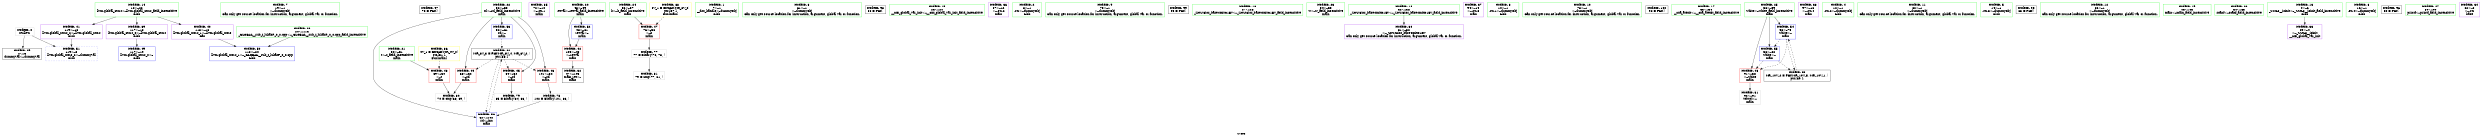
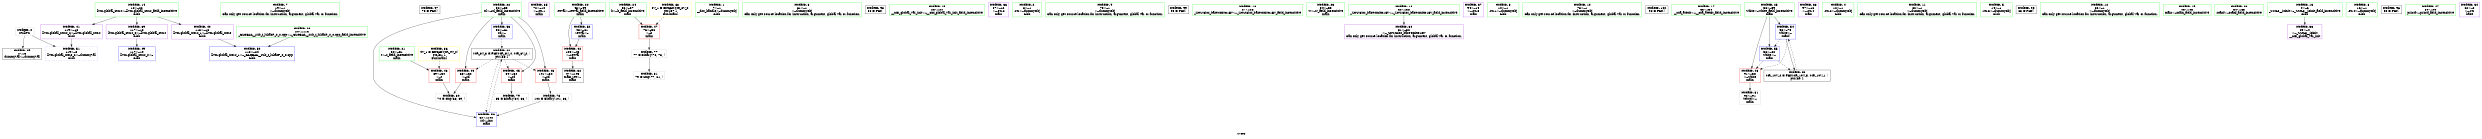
  digraph {
    label=SVFG
    node [color=green shape=record]
    edge [style=solid]
    n1 [color=grey label="{NodeID: 0\nNullPtr}"]
    n2 [color=black label="{NodeID: 29\n2\<--3\ndummyVal\<--dummyVal\n}"]
    n3 [color=blue label="{NodeID: 51\n119\<--3\nllvm.global_ctors_2\<--dummyVal\nGlob }" style=dotted]
    n4 [label="{NodeID: 7\n19\<--1\n\<--dummyObj\nCan only get source location for instruction, argument, global var or function.}"]
    n5 [color=black label="{NodeID: 97\n73 = PHI()\n}"]
    n6 [label="{NodeID: 14\n18\<--22\nllvm.global_ctors\<--llvm.global_ctors_field_insensitive\nGlob }"]
    n7 [color=purple label="{NodeID: 39\n117\<--18\nllvm.global_ctors_0\<--llvm.global_ctors\nGlob }"]
-   n8 [color=purple label="{NodeID: 40\n118\<--18\nllvm.global_ctors_1\<--llvm.global_ctors\nCan }"]
+   n8 [color=purple label="{NodeID: 40\n118\<--18\nllvm.global_ctors_1\<--llvm.global_ctors\nGlob }"]
    n9 [color=purple label="{NodeID: 41\n119\<--18\nllvm.global_ctors_2\<--llvm.global_ctors\nGlob }"]
    n10 [color=blue label="{NodeID: 49\n117\<--19\nllvm.global_ctors_0\<--\nGlob }"]
    n11 [color=blue label="{NodeID: 50\n118\<--20\nllvm.global_ctors_1\<--_GLOBAL__sub_I_lukasP_0_0.cpp\nGlob }"]
    n12 [label="{NodeID: 21\n50\<--51\nt\<--t_field_insensitive\nmain\n}"]
    n13 [color=red label="{NodeID: 43\n69\<--50\n\<--t\nmain\n}"]
    n14 [color=grey label="{NodeID: 80\n70 = cmp(68, 69, )\n}"]
    n15 [label="{NodeID: 28\n20\<--113\n_GLOBAL__sub_I_lukasP_0_0.cpp\<--_GLOBAL__sub_I_lukasP_0_0.cpp_field_insensitive\n}"]
    n16 [color=purple label="{NodeID: 35\n72\<--10\n\<--.str.1\nmain\n}"]
    n17 [color=red label="{NodeID: 42\n105\<--48\n\<--retval\nmain\n}"]
    n18 [color=black label="{NodeID: 32\n47\<--105\nmain_ret\<--\nmain\n}"]
    n19 [color=blue label="{NodeID: 56\n52\<--102\nsd\<--inc\nmain\n}"]
    n20 [color=black label="{NodeID: 82\nMR_6V_3 = PHI(MR_6V_4, MR_6V_2, )\npts\{53 \}\n}"]
    n21 [color=red label="{NodeID: 44\n68\<--52\n\<--sd\nmain\n}"]
    n22 [color=red label="{NodeID: 45\n84\<--52\n\<--sd\nmain\n}"]
    n23 [color=red label="{NodeID: 46\n101\<--52\n\<--sd\nmain\n}"]
    n24 [color=grey label="{NodeID: 79\n85 = Binary(84, 86, )\n}"]
    n25 [color=grey label="{NodeID: 78\n102 = Binary(101, 86, )\n}"]
    n26 [color=grey label="{NodeID: 77\n77 = Binary(76, 78, )\n}"]
    n27 [color=grey label="{NodeID: 81\n79 = cmp(77, 61, )\n}"]
    n28 [label="{NodeID: 1\n7\<--1\n__dso_handle\<--dummyObj\nGlob }"]
    n29 [label="{NodeID: 8\n61\<--1\n\<--dummyObj\nCan only get source location for instruction, argument, global var or function.}"]
    n30 [color=black label="{NodeID: 98\n88 = PHI()\n}"]
    n31 [label="{NodeID: 15\n23\<--24\n__cxx_global_var_init\<--__cxx_global_var_init_field_insensitive\n}"]
    n32 [label="{NodeID: 22\n52\<--53\nsd\<--sd_field_insensitive\nmain\n}"]
    n33 [color=blue label="{NodeID: 53\n52\<--61\nsd\<--\nmain\n}"]
    n34 [color=purple label="{NodeID: 36\n87\<--12\n\<--.str.2\nmain\n}"]
    n35 [label="{NodeID: 2\n8\<--1\n.str\<--dummyObj\nGlob }"]
    n36 [label="{NodeID: 9\n75\<--1\n\<--dummyObj\nCan only get source location for instruction, argument, global var or function.}"]
    n37 [color=black label="{NodeID: 99\n95 = PHI()\n}"]
    n38 [label="{NodeID: 16\n27\<--28\n_ZNSt8ios_base4InitC1Ev\<--_ZNSt8ios_base4InitC1Ev_field_insensitive\n}"]
    n39 [label="{NodeID: 23\n54\<--55\nw\<--w_field_insensitive\nmain\n}"]
    n40 [color=purple label="{NodeID: 30\n31\<--32\n\<--_ZNSt8ios_base4InitD1Ev\nCan only get source location for instruction, argument, global var or function.}"]
    n41 [color=purple label="{NodeID: 37\n94\<--14\n\<--.str.3\nmain\n}"]
    n42 [color=yellow label="{NodeID: 86\n4V_1 = ENCHI(MR_4V_0)\npts\{51 \}\nFun[main]}" style=double]
    n43 [label="{NodeID: 3\n10\<--1\n.str.1\<--dummyObj\nGlob }"]
    n44 [label="{NodeID: 10\n78\<--1\n\<--dummyObj\nCan only get source location for instruction, argument, global var or function.}"]
    n45 [color=black label="{NodeID: 100\n98 = PHI()\n}"]
    n46 [label="{NodeID: 17\n33\<--34\n__cxa_atexit\<--__cxa_atexit_field_insensitive\n}"]
    n47 [label="{NodeID: 24\n56\<--57\nb\<--b_field_insensitive\nmain\n}"]
    n48 [color=red label="{NodeID: 47\n76\<--56\n\<--b\nmain\n}"]
    n49 [color=grey label="{NodeID: 31\n92\<--91\ntobool\<--\nmain\n}"]
    n50 [color=purple label="{NodeID: 38\n97\<--16\n\<--.str.4\nmain\n}"]
    n51 [color=blue label="{NodeID: 52\n48\<--61\nretval\<--\nmain\n}"]
    n52 [label="{NodeID: 4\n12\<--1\n.str.2\<--dummyObj\nGlob }"]
    n53 [label="{NodeID: 11\n82\<--1\n\<--dummyObj\nCan only get source location for instruction, argument, global var or function.}"]
    n54 [label="{NodeID: 18\n32\<--38\n_ZNSt8ios_base4InitD1Ev\<--_ZNSt8ios_base4InitD1Ev_field_insensitive\n}"]
    n55 [label="{NodeID: 25\n58\<--59\nwhite\<--white_field_insensitive\nmain\n}"]
    n56 [color=red label="{NodeID: 48\n91\<--58\n\<--white\nmain\n}"]
-   n57 [color=blue label="{NodeID: 54\n58\<--75\nwhite\<--\nmain\n}"]
+   n57 [color=blue label="{NodeID: 54\n58\<--75\nwhite\<--\nscanf\n}"]
    n58 [color=blue label="{NodeID: 55\n58\<--82\nwhite\<--\nmain\n}"]
    n59 [color=black label="{NodeID: 83\nMR_10V_2 = PHI(MR_10V_5, MR_10V_1, )\npts\{59 \}\n}"]
    n60 [color=yellow label="{NodeID: 88\n8V_1 = ENCHI(MR_8V_0)\npts\{57 \}\nFun[main]}" style=double]
    n61 [label="{NodeID: 5\n14\<--1\n.str.3\<--dummyObj\nGlob }"]
    n62 [color=black label="{NodeID: 95\n63 = PHI()\n}"]
    n63 [label="{NodeID: 12\n86\<--1\n\<--dummyObj\nCan only get source location for instruction, argument, global var or function.}"]
    n64 [label="{NodeID: 19\n45\<--46\nmain\<--main_field_insensitive\n}"]
    n65 [label="{NodeID: 26\n64\<--65\nscanf\<--scanf_field_insensitive\n}"]
    n66 [color=purple label="{NodeID: 33\n29\<--4\n\<--_ZStL8__ioinit\n__cxx_global_var_init\n}"]
    n67 [label="{NodeID: 6\n16\<--1\n.str.4\<--dummyObj\nGlob }"]
    n68 [color=black label="{NodeID: 96\n30 = PHI()\n}"]
    n69 [label="{NodeID: 13\n4\<--6\n_ZStL8__ioinit\<--_ZStL8__ioinit_field_insensitive\nGlob }"]
    n70 [label="{NodeID: 20\n48\<--49\nretval\<--retval_field_insensitive\nmain\n}"]
    n71 [label="{NodeID: 27\n89\<--90\nprintf\<--printf_field_insensitive\n}"]
    n72 [color=purple label="{NodeID: 34\n62\<--8\n\<--.str\nbase\n}"]
    n1 -> n2
    n1 -> n3
    n6 -> n7
    n6 -> n8
    n6 -> n9
    n7 -> n10
    n8 -> n11
    n9 -> n3
    n12 -> n13
    n13 -> n14
    n15 -> n11
    n17 -> n18
    n19 -> n20 [style=dashed]
    n20 -> n19 [style=dashed]
    n20 -> n21 [style=dashed]
    n20 -> n22 [style=dashed]
    n20 -> n23 [style=dashed]
    n21 -> n14
    n22 -> n24
    n23 -> n25
    n25 -> n19
    n26 -> n27
    n32 -> n19
    n32 -> n21
    n32 -> n22
    n32 -> n23
    n32 -> n33
    n33 -> n20 [style=dashed]
    n42 -> n13 [style=dashed]
    n47 -> n48
    n48 -> n26
    n51 -> n17
    n54 -> n40
    n55 -> n56
    n55 -> n57
    n55 -> n58
    n56 -> n49
    n57 -> n56 [style=dashed]
    n57 -> n58 [style=dashed]
-   n57 -> n59 [style=dashed]
+   n57 -> n59
    n58 -> n56 [style=dashed]
    n58 -> n59 [style=dashed]
    n59 -> n57 [style=dashed]
    n60 -> n48 [style=dashed]
    n69 -> n66
    n70 -> n17
    n70 -> n51
  }
